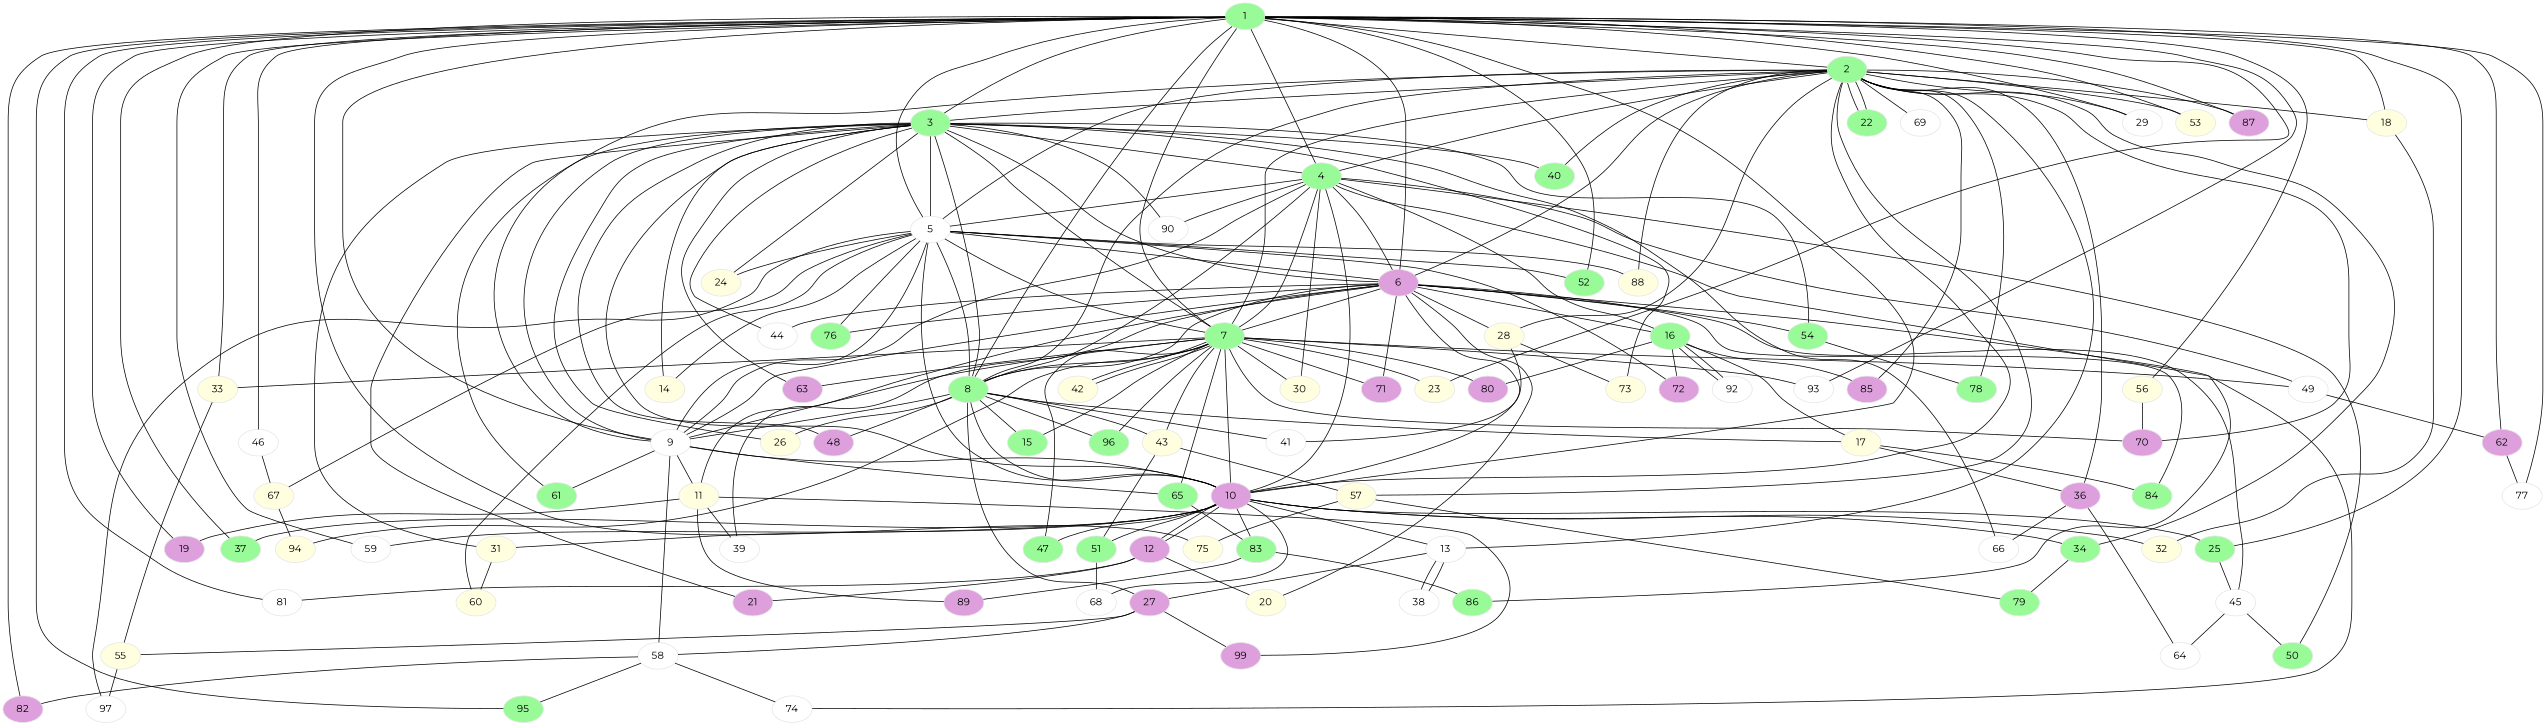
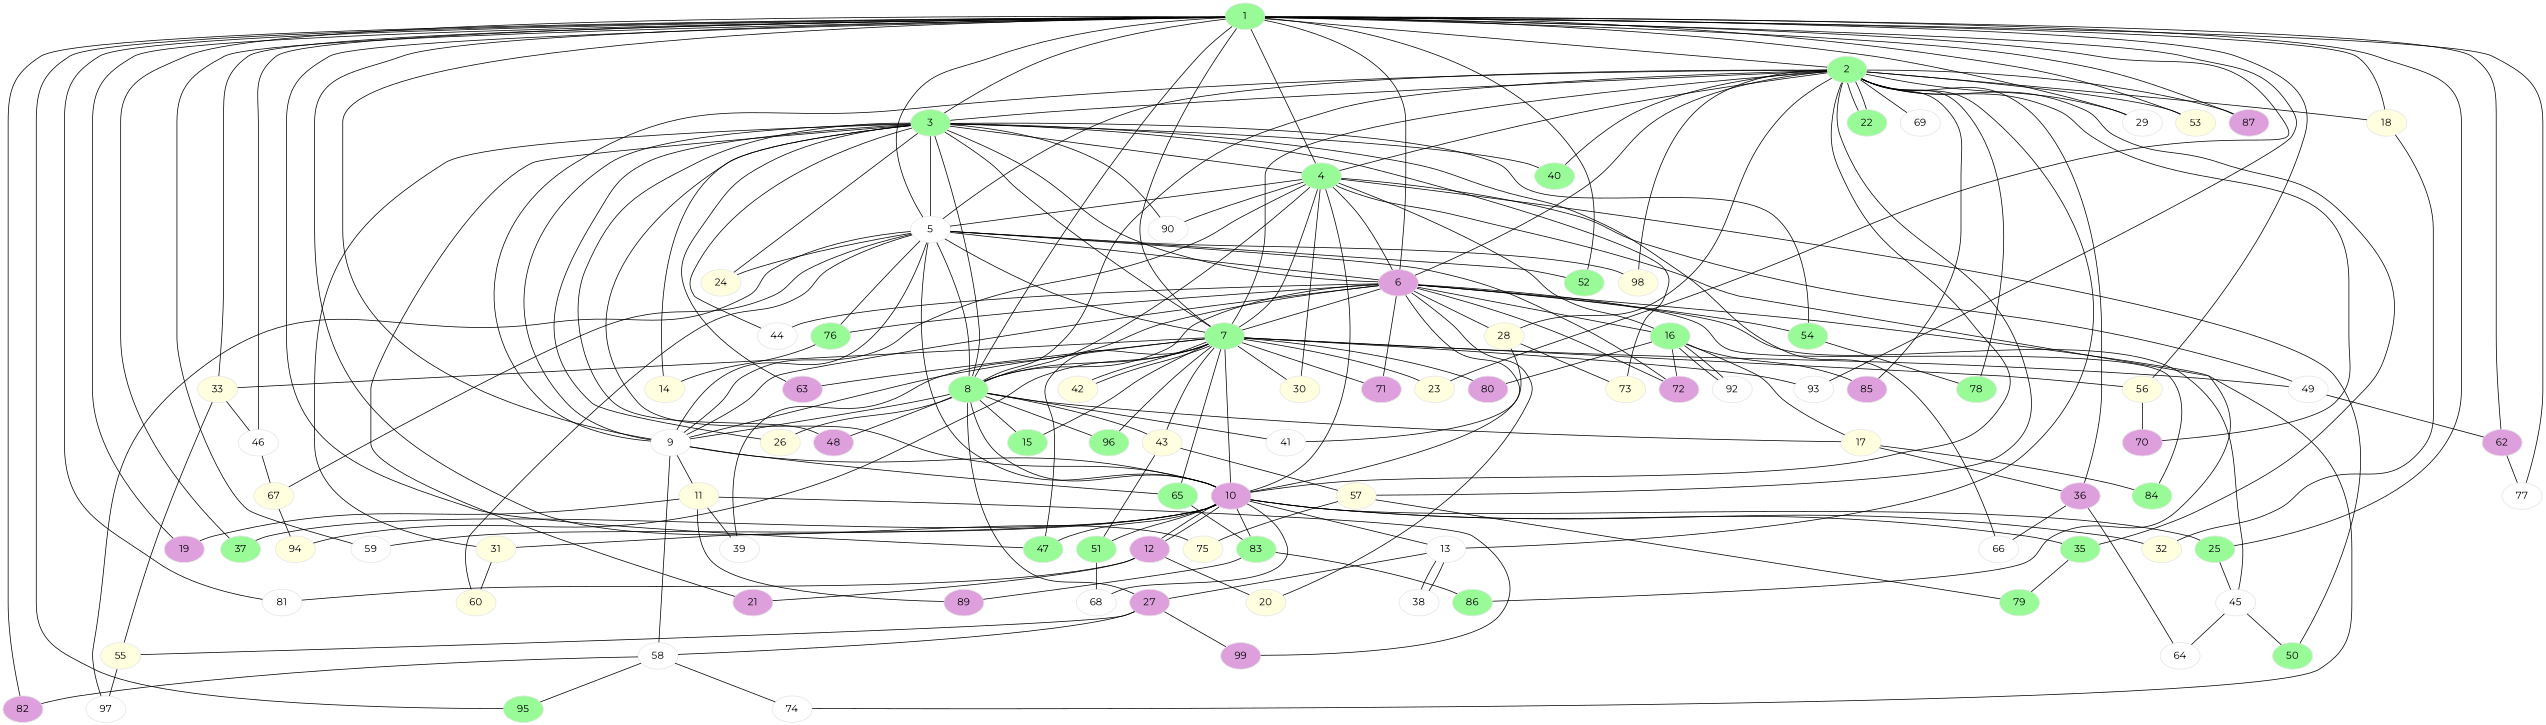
  graph {
    fontname=Montserrat
    node [color=gray90 fillcolor=palegreen fontname=Montserrat style=filled]
    edge [fontname=Montserrat]
    1
    2
    3
    4
    5 [fillcolor=white]
    6 [fillcolor=plum]
    7
    8
    9 [fillcolor=white]
    10 [fillcolor=plum]
    18 [fillcolor=lightyellow]
    19 [fillcolor=plum]
    23 [fillcolor=lightyellow]
    25
    29 [fillcolor=white]
    33 [fillcolor=lightyellow]
    37
    46 [fillcolor=white]
    52
    53 [fillcolor=lightyellow]
    56 [fillcolor=lightyellow]
    59 [fillcolor=white]
    62 [fillcolor=plum]
    75 [fillcolor=lightyellow]
    77 [fillcolor=white]
    81 [fillcolor=white]
    82 [fillcolor=plum]
    87 [fillcolor=plum]
    93 [fillcolor=white]
    95
    13 [fillcolor=white]
    22
    28 [fillcolor=lightyellow]
-   35 [label=34]
+   35
    36 [fillcolor=plum]
    40
    57 [fillcolor=lightyellow]
    69 [fillcolor=white]
    70 [fillcolor=plum]
    78
    85 [fillcolor=plum]
-   88 [fillcolor=lightyellow]
+   88 [fillcolor=lightyellow label=98]
    14 [fillcolor=lightyellow]
    21 [fillcolor=plum]
    24 [fillcolor=lightyellow]
    26 [fillcolor=lightyellow]
    31 [fillcolor=lightyellow]
    44 [fillcolor=white]
    48 [fillcolor=plum]
    54
-   61
    63 [fillcolor=plum]
    66 [fillcolor=white]
    73 [fillcolor=lightyellow]
    90 [fillcolor=white]
    16
    30 [fillcolor=lightyellow]
    49 [fillcolor=white]
    50
    86
    60 [fillcolor=lightyellow]
    67 [fillcolor=lightyellow]
    72 [fillcolor=plum]
    76
    97 [fillcolor=white]
    11 [fillcolor=lightyellow]
    20 [fillcolor=lightyellow]
    39 [fillcolor=white]
    45 [fillcolor=white]
    71 [fillcolor=plum]
    74 [fillcolor=white]
    84
    15
    42 [fillcolor=lightyellow]
    43 [fillcolor=lightyellow]
    47
    65
    80 [fillcolor=plum]
    94 [fillcolor=lightyellow]
    96
    17 [fillcolor=lightyellow]
    27 [fillcolor=plum]
    41 [fillcolor=white]
    58 [fillcolor=white]
    12 [fillcolor=plum]
    32 [fillcolor=lightyellow]
    51
    68 [fillcolor=white]
    83
    55 [fillcolor=lightyellow]
    38 [fillcolor=white]
    92 [fillcolor=white]
    79
    64 [fillcolor=white]
    89 [fillcolor=plum]
    n96 [fillcolor=plum label=99]
    1 -- 2
    1 -- 3
    1 -- 4
    1 -- 5
    1 -- 6
    1 -- 7
    1 -- 8
    1 -- 9
-   1 -- 10
+   1 -- 47
    1 -- 18
    1 -- 19
    1 -- 23
    1 -- 25
    1 -- 29
    1 -- 33
    1 -- 37
    1 -- 46
    1 -- 52
    1 -- 53
    1 -- 56
    1 -- 59
    1 -- 62
    1 -- 75
    1 -- 77
    1 -- 81
    1 -- 82
    1 -- 87
    1 -- 93
    1 -- 95
    2 -- 3
    2 -- 4
    2 -- 5
    2 -- 6
    2 -- 7
    2 -- 8
    2 -- 9
    2 -- 10
    2 -- 18
    2 -- 29
    2 -- 53
    2 -- 87
    2 -- 13
    2 -- 22
    2 -- 22
    2 -- 28
    2 -- 35
    2 -- 36
    2 -- 40
    2 -- 57
    2 -- 69
    2 -- 70
    2 -- 78
    2 -- 85
    2 -- 88
    3 -- 4
    3 -- 5
    3 -- 6
    3 -- 7
    3 -- 8
    3 -- 9
    3 -- 10
    3 -- 40
    3 -- 14
    3 -- 21
    3 -- 24
    3 -- 26
    3 -- 31
    3 -- 44
    3 -- 48
    3 -- 54
-   3 -- 61
    3 -- 63
    3 -- 66
    3 -- 73
    3 -- 90
    4 -- 5
    4 -- 6
    4 -- 7
    4 -- 8
    4 -- 9
    4 -- 10
    4 -- 90
    4 -- 16
    4 -- 30
    4 -- 49
    4 -- 50
    4 -- 86
    5 -- 6
    5 -- 7
    5 -- 8
    5 -- 9
    5 -- 10
    5 -- 52
    5 -- 88
-   5 -- 14
+   76 -- 14
    5 -- 24
    5 -- 60
    5 -- 67
    5 -- 72
    5 -- 76
    5 -- 97
    6 -- 7
    6 -- 8
    6 -- 9
    6 -- 10
    6 -- 28
    6 -- 44
    6 -- 54
    6 -- 16
    6 -- 76
-   6 -- 11
+   6 -- 72
    6 -- 20
    6 -- 39
    6 -- 45
    6 -- 71
    6 -- 74
    6 -- 84
    7 -- 8
    7 -- 9
    7 -- 10
    7 -- 23
    7 -- 33
-   7 -- 70
+   7 -- 56
    7 -- 93
    7 -- 63
    7 -- 30
    7 -- 49
    7 -- 71
    7 -- 15
    7 -- 42
    7 -- 42
    7 -- 43
    7 -- 47
    7 -- 65
    7 -- 80
    7 -- 94
    7 -- 96
    8 -- 9
    8 -- 10
    8 -- 26
    8 -- 48
    8 -- 15
    8 -- 43
    8 -- 96
    8 -- 17
    8 -- 27
    8 -- 41
    9 -- 10
-   9 -- 61
    9 -- 11
    9 -- 65
    9 -- 58
    10 -- 25
    10 -- 37
    10 -- 59
    10 -- 13
    10 -- 35
    10 -- 31
    10 -- 47
    10 -- 12
    10 -- 12
    10 -- 32
    10 -- 51
    10 -- 68
    10 -- 83
    18 -- 32
    25 -- 45
+   33 -- 46
    33 -- 55
    46 -- 67
    56 -- 70
    62 -- 77
    13 -- 27
    13 -- 38
    13 -- 38
    28 -- 73
    28 -- 41
    35 -- 79
    36 -- 66
    36 -- 64
    57 -- 75
    57 -- 79
    31 -- 60
    54 -- 78
    16 -- 85
    16 -- 72
    16 -- 80
    16 -- 17
    16 -- 92
    16 -- 92
    49 -- 62
    67 -- 94
    11 -- 19
    11 -- 39
    11 -- 89
    11 -- n96
    45 -- 50
    45 -- 64
    43 -- 57
    43 -- 51
    65 -- 83
    17 -- 36
    17 -- 84
    27 -- 58
    27 -- 55
    27 -- n96
    58 -- 82
    58 -- 95
    58 -- 74
    12 -- 81
    12 -- 21
    12 -- 20
    51 -- 68
    83 -- 86
    83 -- 89
    55 -- 97
  }
